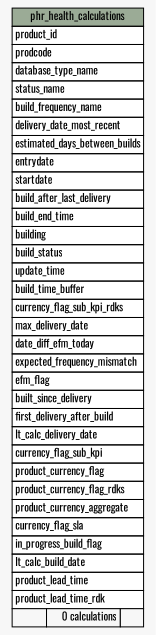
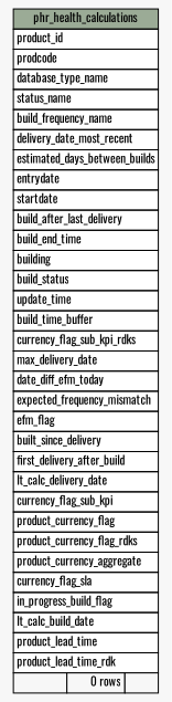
  digraph {
    bgcolor="#f7f7f7"
    fontname=Oswald
    fontsize=11
    nodesep=0.18
    rankdir=RL
    ranksep=0.46
-   n1 [fontname=Oswald fontsize=11 label=<     <TABLE BORDER="0" CELLBORDER="1" CELLSPACING="0" BGCOLOR="#ffffff">       <TR><TD COLSPAN="3" BGCOLOR="#9bab96" ALIGN="CENTER">phr_health_calculations</TD></TR>       <TR><TD PORT="product_id" COLSPAN="3" ALIGN="LEFT">product_id</TD></TR>       <TR><TD PORT="prodcode" COLSPAN="3" ALIGN="LEFT">prodcode</TD></TR>       <TR><TD PORT="database_type_name" COLSPAN="3" ALIGN="LEFT">database_type_name</TD></TR>       <TR><TD PORT="status_name" COLSPAN="3" ALIGN="LEFT">status_name</TD></TR>       <TR><TD PORT="build_frequency_name" COLSPAN="3" ALIGN="LEFT">build_frequency_name</TD></TR>       <TR><TD PORT="delivery_date_most_recent" COLSPAN="3" ALIGN="LEFT">delivery_date_most_recent</TD></TR>       <TR><TD PORT="estimated_days_between_builds" COLSPAN="3" ALIGN="LEFT">estimated_days_between_builds</TD></TR>       <TR><TD PORT="entrydate" COLSPAN="3" ALIGN="LEFT">entrydate</TD></TR>       <TR><TD PORT="startdate" COLSPAN="3" ALIGN="LEFT">startdate</TD></TR>       <TR><TD PORT="build_after_last_delivery" COLSPAN="3" ALIGN="LEFT">build_after_last_delivery</TD></TR>       <TR><TD PORT="build_end_time" COLSPAN="3" ALIGN="LEFT">build_end_time</TD></TR>       <TR><TD PORT="building" COLSPAN="3" ALIGN="LEFT">building</TD></TR>       <TR><TD PORT="build_status" COLSPAN="3" ALIGN="LEFT">build_status</TD></TR>       <TR><TD PORT="update_time" COLSPAN="3" ALIGN="LEFT">update_time</TD></TR>       <TR><TD PORT="build_time_buffer" COLSPAN="3" ALIGN="LEFT">build_time_buffer</TD></TR>       <TR><TD PORT="currency_flag_sub_kpi_rdks" COLSPAN="3" ALIGN="LEFT">currency_flag_sub_kpi_rdks</TD></TR>       <TR><TD PORT="max_delivery_date" COLSPAN="3" ALIGN="LEFT">max_delivery_date</TD></TR>       <TR><TD PORT="date_diff_efm_today" COLSPAN="3" ALIGN="LEFT">date_diff_efm_today</TD></TR>       <TR><TD PORT="expected_frequency_mismatch" COLSPAN="3" ALIGN="LEFT">expected_frequency_mismatch</TD></TR>       <TR><TD PORT="efm_flag" COLSPAN="3" ALIGN="LEFT">efm_flag</TD></TR>       <TR><TD PORT="built_since_delivery" COLSPAN="3" ALIGN="LEFT">built_since_delivery</TD></TR>       <TR><TD PORT="first_delivery_after_build" COLSPAN="3" ALIGN="LEFT">first_delivery_after_build</TD></TR>       <TR><TD PORT="lt_calc_delivery_date" COLSPAN="3" ALIGN="LEFT">lt_calc_delivery_date</TD></TR>       <TR><TD PORT="currency_flag_sub_kpi" COLSPAN="3" ALIGN="LEFT">currency_flag_sub_kpi</TD></TR>       <TR><TD PORT="product_currency_flag" COLSPAN="3" ALIGN="LEFT">product_currency_flag</TD></TR>       <TR><TD PORT="product_currency_flag_rdks" COLSPAN="3" ALIGN="LEFT">product_currency_flag_rdks</TD></TR>       <TR><TD PORT="product_currency_aggregate" COLSPAN="3" ALIGN="LEFT">product_currency_aggregate</TD></TR>       <TR><TD PORT="currency_flag_sla" COLSPAN="3" ALIGN="LEFT">currency_flag_sla</TD></TR>       <TR><TD PORT="in_progress_build_flag" COLSPAN="3" ALIGN="LEFT">in_progress_build_flag</TD></TR>       <TR><TD PORT="lt_calc_build_date" COLSPAN="3" ALIGN="LEFT">lt_calc_build_date</TD></TR>       <TR><TD PORT="product_lead_time" COLSPAN="3" ALIGN="LEFT">product_lead_time</TD></TR>       <TR><TD PORT="product_lead_time_rdk" COLSPAN="3" ALIGN="LEFT">product_lead_time_rdk</TD></TR>       <TR><TD ALIGN="LEFT" BGCOLOR="#f7f7f7">  </TD><TD ALIGN="RIGHT" BGCOLOR="#f7f7f7">0 calculations</TD><TD ALIGN="RIGHT" BGCOLOR="#f7f7f7">  </TD></TR>     </TABLE>> shape=plaintext]
+   n1 [fontname=Oswald fontsize=11 label=<     <TABLE BORDER="0" CELLBORDER="1" CELLSPACING="0" BGCOLOR="#ffffff">       <TR><TD COLSPAN="3" BGCOLOR="#9bab96" ALIGN="CENTER">phr_health_calculations</TD></TR>       <TR><TD PORT="product_id" COLSPAN="3" ALIGN="LEFT">product_id</TD></TR>       <TR><TD PORT="prodcode" COLSPAN="3" ALIGN="LEFT">prodcode</TD></TR>       <TR><TD PORT="database_type_name" COLSPAN="3" ALIGN="LEFT">database_type_name</TD></TR>       <TR><TD PORT="status_name" COLSPAN="3" ALIGN="LEFT">status_name</TD></TR>       <TR><TD PORT="build_frequency_name" COLSPAN="3" ALIGN="LEFT">build_frequency_name</TD></TR>       <TR><TD PORT="delivery_date_most_recent" COLSPAN="3" ALIGN="LEFT">delivery_date_most_recent</TD></TR>       <TR><TD PORT="estimated_days_between_builds" COLSPAN="3" ALIGN="LEFT">estimated_days_between_builds</TD></TR>       <TR><TD PORT="entrydate" COLSPAN="3" ALIGN="LEFT">entrydate</TD></TR>       <TR><TD PORT="startdate" COLSPAN="3" ALIGN="LEFT">startdate</TD></TR>       <TR><TD PORT="build_after_last_delivery" COLSPAN="3" ALIGN="LEFT">build_after_last_delivery</TD></TR>       <TR><TD PORT="build_end_time" COLSPAN="3" ALIGN="LEFT">build_end_time</TD></TR>       <TR><TD PORT="building" COLSPAN="3" ALIGN="LEFT">building</TD></TR>       <TR><TD PORT="build_status" COLSPAN="3" ALIGN="LEFT">build_status</TD></TR>       <TR><TD PORT="update_time" COLSPAN="3" ALIGN="LEFT">update_time</TD></TR>       <TR><TD PORT="build_time_buffer" COLSPAN="3" ALIGN="LEFT">build_time_buffer</TD></TR>       <TR><TD PORT="currency_flag_sub_kpi_rdks" COLSPAN="3" ALIGN="LEFT">currency_flag_sub_kpi_rdks</TD></TR>       <TR><TD PORT="max_delivery_date" COLSPAN="3" ALIGN="LEFT">max_delivery_date</TD></TR>       <TR><TD PORT="date_diff_efm_today" COLSPAN="3" ALIGN="LEFT">date_diff_efm_today</TD></TR>       <TR><TD PORT="expected_frequency_mismatch" COLSPAN="3" ALIGN="LEFT">expected_frequency_mismatch</TD></TR>       <TR><TD PORT="efm_flag" COLSPAN="3" ALIGN="LEFT">efm_flag</TD></TR>       <TR><TD PORT="built_since_delivery" COLSPAN="3" ALIGN="LEFT">built_since_delivery</TD></TR>       <TR><TD PORT="first_delivery_after_build" COLSPAN="3" ALIGN="LEFT">first_delivery_after_build</TD></TR>       <TR><TD PORT="lt_calc_delivery_date" COLSPAN="3" ALIGN="LEFT">lt_calc_delivery_date</TD></TR>       <TR><TD PORT="currency_flag_sub_kpi" COLSPAN="3" ALIGN="LEFT">currency_flag_sub_kpi</TD></TR>       <TR><TD PORT="product_currency_flag" COLSPAN="3" ALIGN="LEFT">product_currency_flag</TD></TR>       <TR><TD PORT="product_currency_flag_rdks" COLSPAN="3" ALIGN="LEFT">product_currency_flag_rdks</TD></TR>       <TR><TD PORT="product_currency_aggregate" COLSPAN="3" ALIGN="LEFT">product_currency_aggregate</TD></TR>       <TR><TD PORT="currency_flag_sla" COLSPAN="3" ALIGN="LEFT">currency_flag_sla</TD></TR>       <TR><TD PORT="in_progress_build_flag" COLSPAN="3" ALIGN="LEFT">in_progress_build_flag</TD></TR>       <TR><TD PORT="lt_calc_build_date" COLSPAN="3" ALIGN="LEFT">lt_calc_build_date</TD></TR>       <TR><TD PORT="product_lead_time" COLSPAN="3" ALIGN="LEFT">product_lead_time</TD></TR>       <TR><TD PORT="product_lead_time_rdk" COLSPAN="3" ALIGN="LEFT">product_lead_time_rdk</TD></TR>       <TR><TD ALIGN="LEFT" BGCOLOR="#f7f7f7">  </TD><TD ALIGN="RIGHT" BGCOLOR="#f7f7f7">0 rows</TD><TD ALIGN="RIGHT" BGCOLOR="#f7f7f7">  </TD></TR>     </TABLE>> shape=plaintext]
  }
